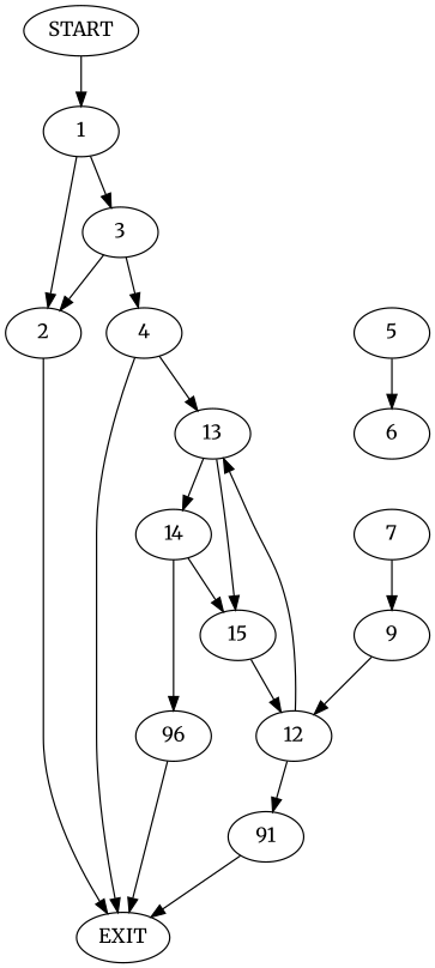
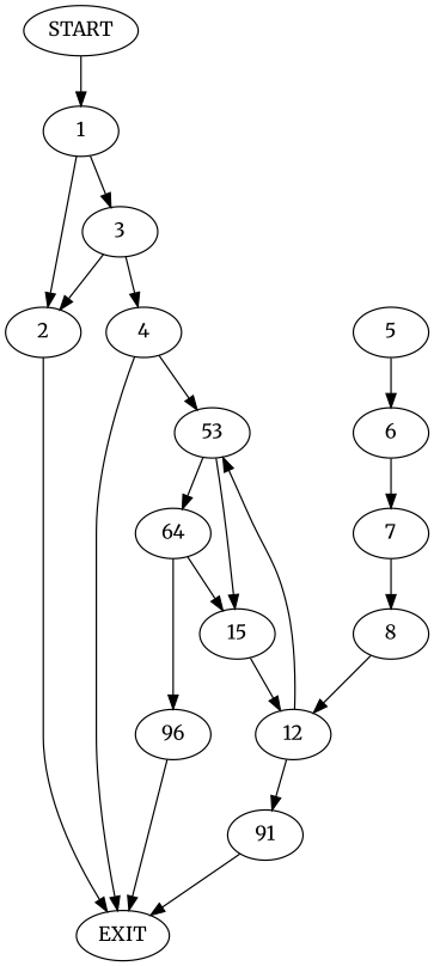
  digraph {
    fontname=Merriweather
    node [fontname=Merriweather]
    edge [fontname=Merriweather]
    n1 [label=START]
    1
    2
    3
    n5 [label=EXIT]
    4
-   13
+   13 [label=53]
    5
    6
    7
-   9
+   9 [label=8]
    12
    n13 [label=91]
-   14
+   14 [label=64]
    15
    n16 [label=96]
    n1 -> 1
    1 -> 2
    1 -> 3
    2 -> n5
    3 -> 2
    3 -> 4
    4 -> n5
    4 -> 13
    13 -> 14
    13 -> 15
    5 -> 6
+   6 -> 7
    7 -> 9
    9 -> 12
    12 -> 13
    12 -> n13
    n13 -> n5
    14 -> 15
    14 -> n16
    15 -> 12
    n16 -> n5
  }
